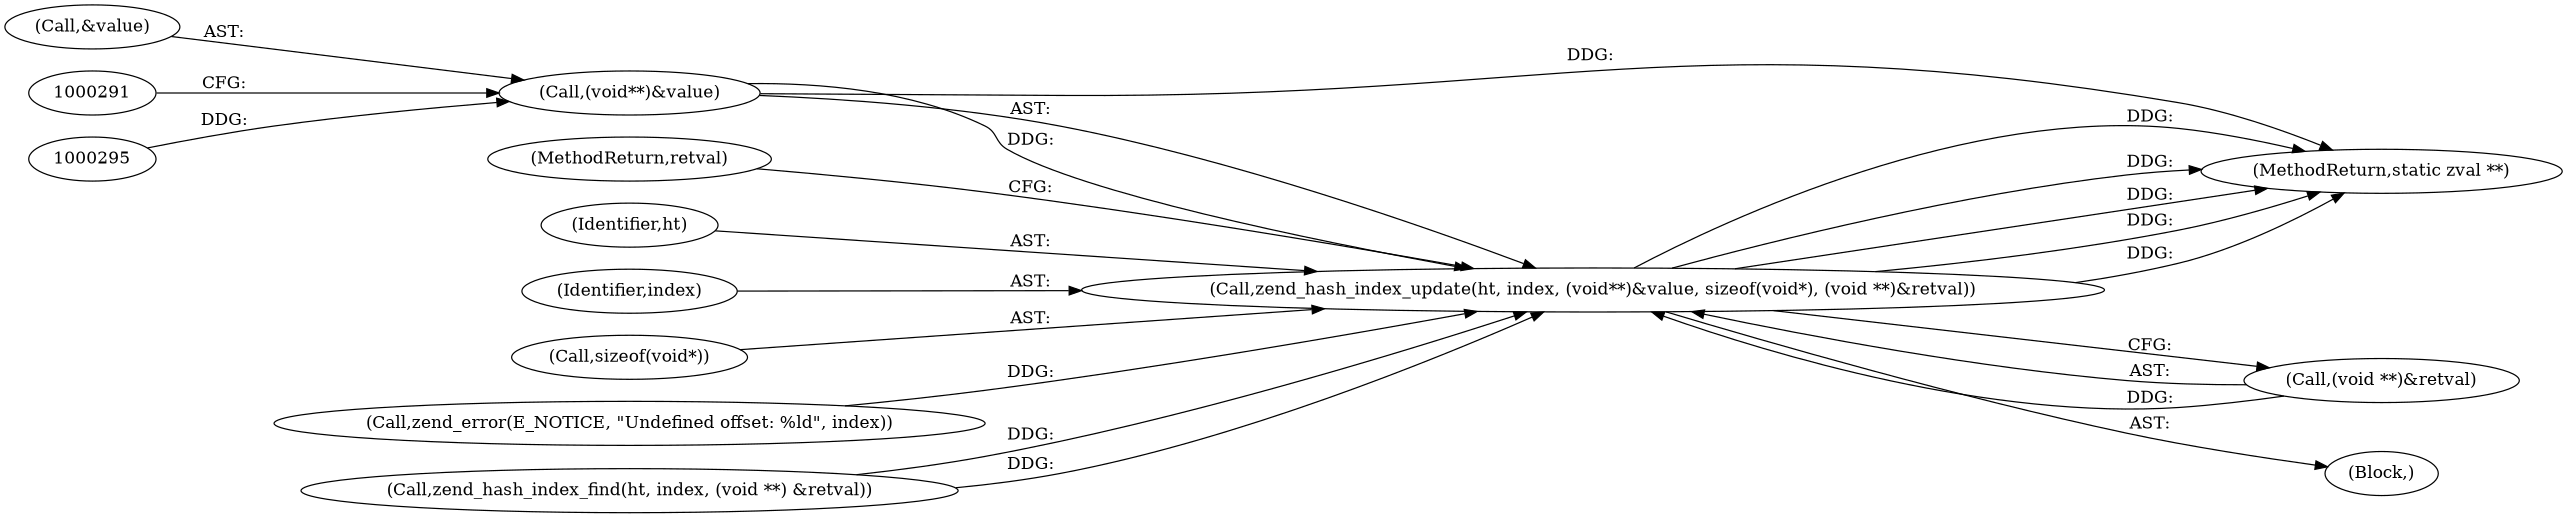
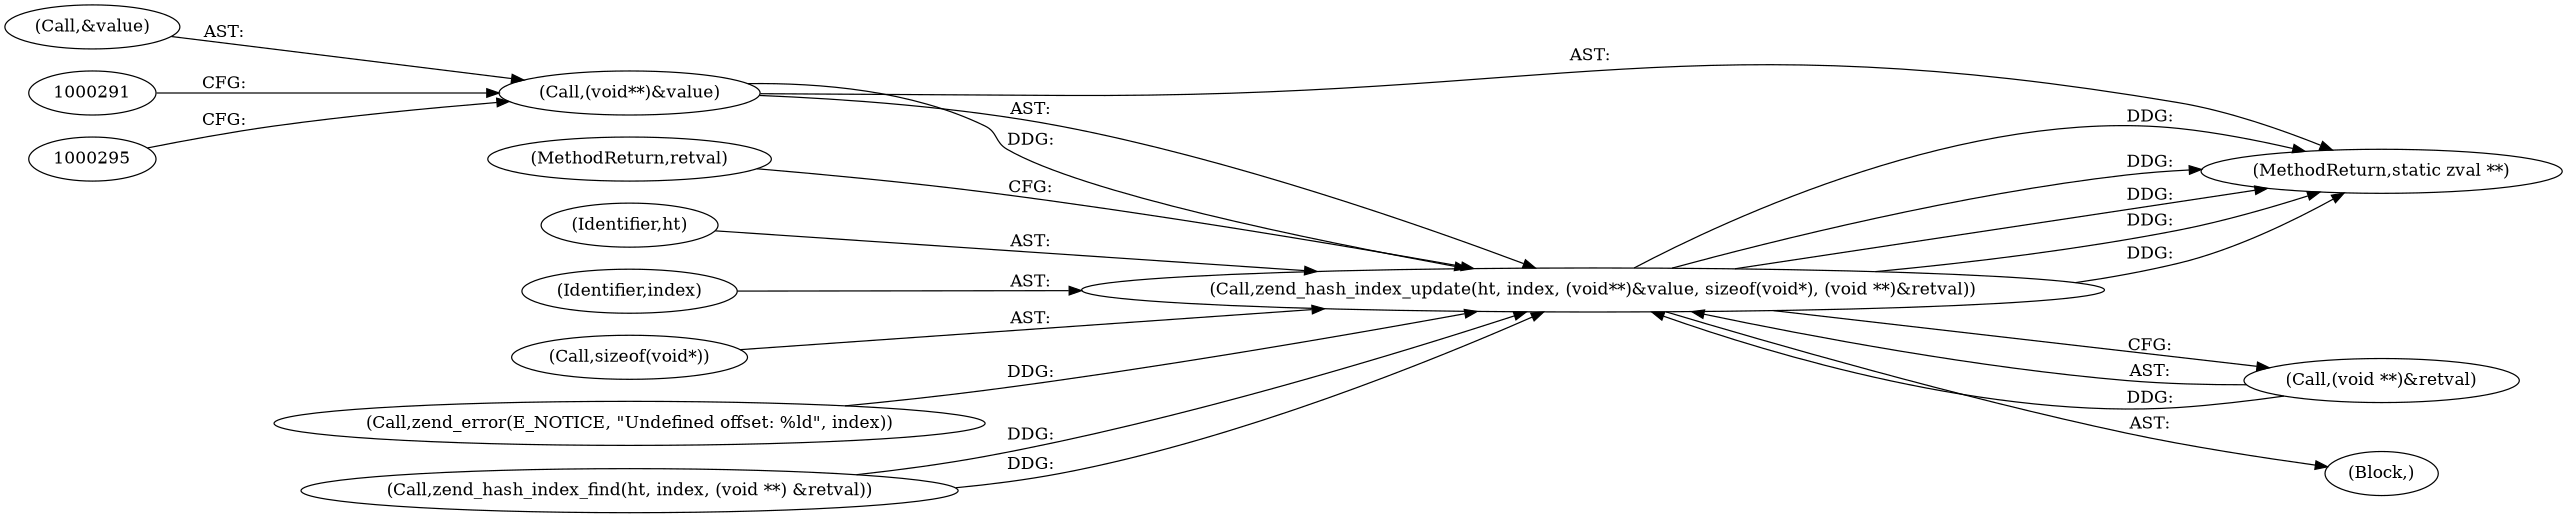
  digraph {
    rankdir=LR
    n1 [label="(Call,(void**)&value)"]
    n2 [label="(Call,zend_hash_index_update(ht, index, (void**)&value, sizeof(void*), (void **)&retval))"]
    n3 [label="(MethodReturn,static zval **)"]
    n4 [label="(Call,(void **)&retval)"]
    n5 [label="(Block,)"]
    n6 [label="(Call,&value)"]
    n7 [label="(MethodReturn,retval)"]
    n8 [label="(Identifier,ht)"]
    n9 [label="(Identifier,index)"]
    n10 [label="(Call,sizeof(void*))"]
    n11 [label="(Call,zend_error(E_NOTICE, \"Undefined offset: %ld\", index))"]
    n12 [label="(Call,zend_hash_index_find(ht, index, (void **) &retval))"]
    1000291
    1000295
    n1 -> n2 [label="AST: "]
    n1 -> n2 [label="DDG: "]
-   n1 -> n3 [label="DDG: "]
+   n1 -> n3 [label="AST: "]
    n2 -> n3 [label="DDG: "]
    n2 -> n3 [label="DDG: "]
    n2 -> n3 [label="DDG: "]
    n2 -> n3 [label="DDG: "]
    n2 -> n3 [label="DDG: "]
    n2 -> n4 [label="CFG: "]
    n2 -> n5 [label="AST: "]
    n4 -> n2 [label="AST: "]
    n4 -> n2 [label="DDG: "]
    n6 -> n1 [label="AST: "]
    n7 -> n2 [label="CFG: "]
    n8 -> n2 [label="AST: "]
    n9 -> n2 [label="AST: "]
    n10 -> n2 [label="AST: "]
    n11 -> n2 [label="DDG: "]
    n12 -> n2 [label="DDG: "]
    n12 -> n2 [label="DDG: "]
    1000291 -> n1 [label="CFG: "]
-   1000295 -> n1 [label="DDG: "]
+   1000295 -> n1 [label="CFG: "]
  }
